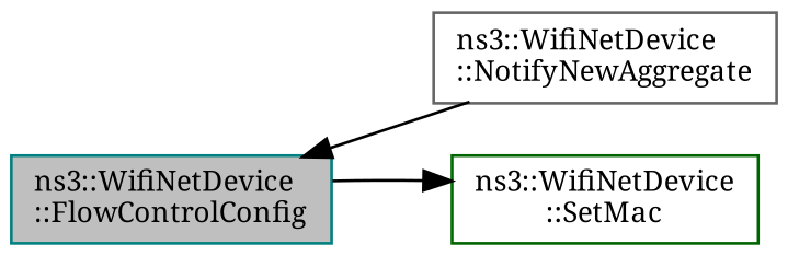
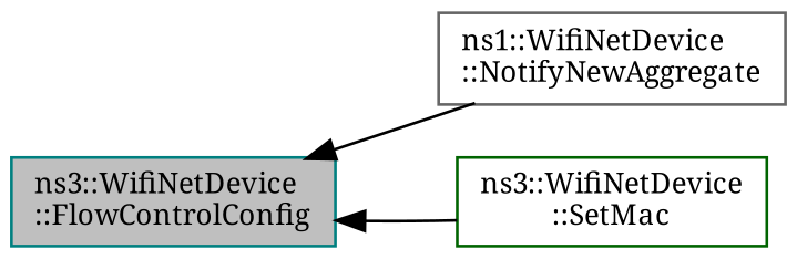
  digraph {
    fontname="Noto Serif"
    rankdir=LR
    node [fillcolor=white fontname="Noto Serif" fontsize=10 shape=record style=filled]
    edge [color=black dir=back fontname="Noto Serif" fontsize=10 labelfontname=Helvetica labelfontsize=10 style=solid]
    n1 [color=teal fillcolor=grey75 fontcolor=black height=0.2 label="ns3::WifiNetDevice\l::FlowControlConfig" width=0.4]
-   n2 [color=gray40 height=0.2 label="ns3::WifiNetDevice\l::NotifyNewAggregate" width=0.4]
+   n2 [color=gray40 height=0.2 label="ns1::WifiNetDevice\l::NotifyNewAggregate" width=0.4]
    n3 [color=darkgreen height=0.2 label="ns3::WifiNetDevice\l::SetMac" width=0.4]
    n1 -> n2
-   n3 -> n1
+   n1 -> n3
  }
